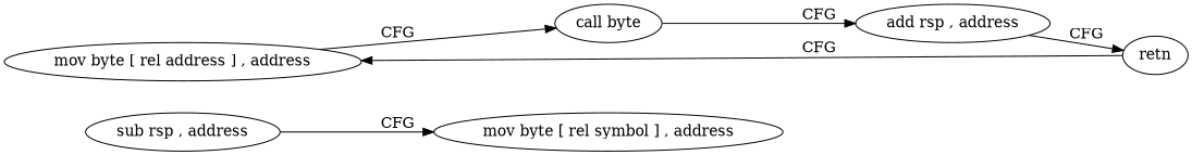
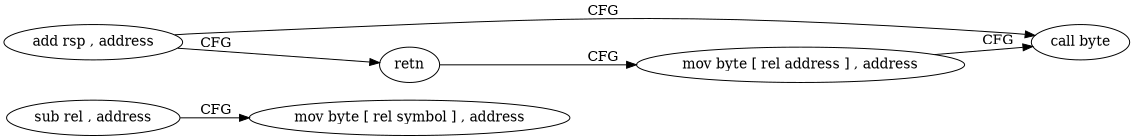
  digraph {
    rankdir=LR
-   n1 [label="sub rsp , address"]
+   n1 [label="sub rel , address"]
    n2 [label="mov byte [ rel symbol ] , address"]
    n3 [label="mov byte [ rel address ] , address"]
    n4 [label="call byte"]
    n5 [label="add rsp , address"]
    n6 [label=retn]
    n1 -> n2 [label=CFG]
    n3 -> n4 [label=CFG]
-   n4 -> n5 [label=CFG]
+   n5 -> n4 [label=CFG]
    n5 -> n6 [label=CFG]
    n6 -> n3 [label=CFG]
  }
